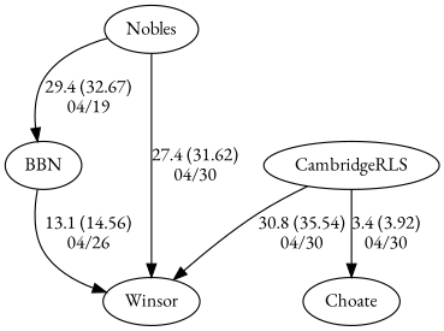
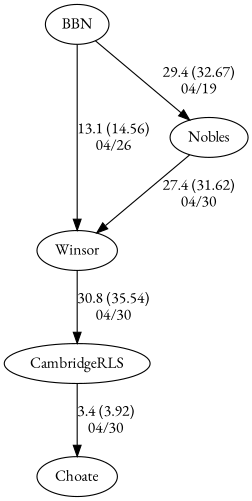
  digraph {
    fontname="EB Garamond"
    node [fontname="EB Garamond"]
    edge [fontname="EB Garamond" random=random]
    BBN
    Winsor
    Nobles
    CambridgeRLS
    Choate
    BBN -> Winsor [label="13.1 (14.56)\n04/26" weight=87]
-   Nobles -> BBN [label="29.4 (32.67)\n04/19" weight=71]
+   BBN -> Nobles [label="29.4 (32.67)\n04/19" weight=71]
    Nobles -> Winsor [label="27.4 (31.62)\n04/30" weight=73]
-   CambridgeRLS -> Winsor [label="30.8 (35.54)\n04/30" weight=70]
+   Winsor -> CambridgeRLS [label="30.8 (35.54)\n04/30" weight=70]
    CambridgeRLS -> Choate [label="3.4 (3.92)\n04/30" weight=97]
  }
